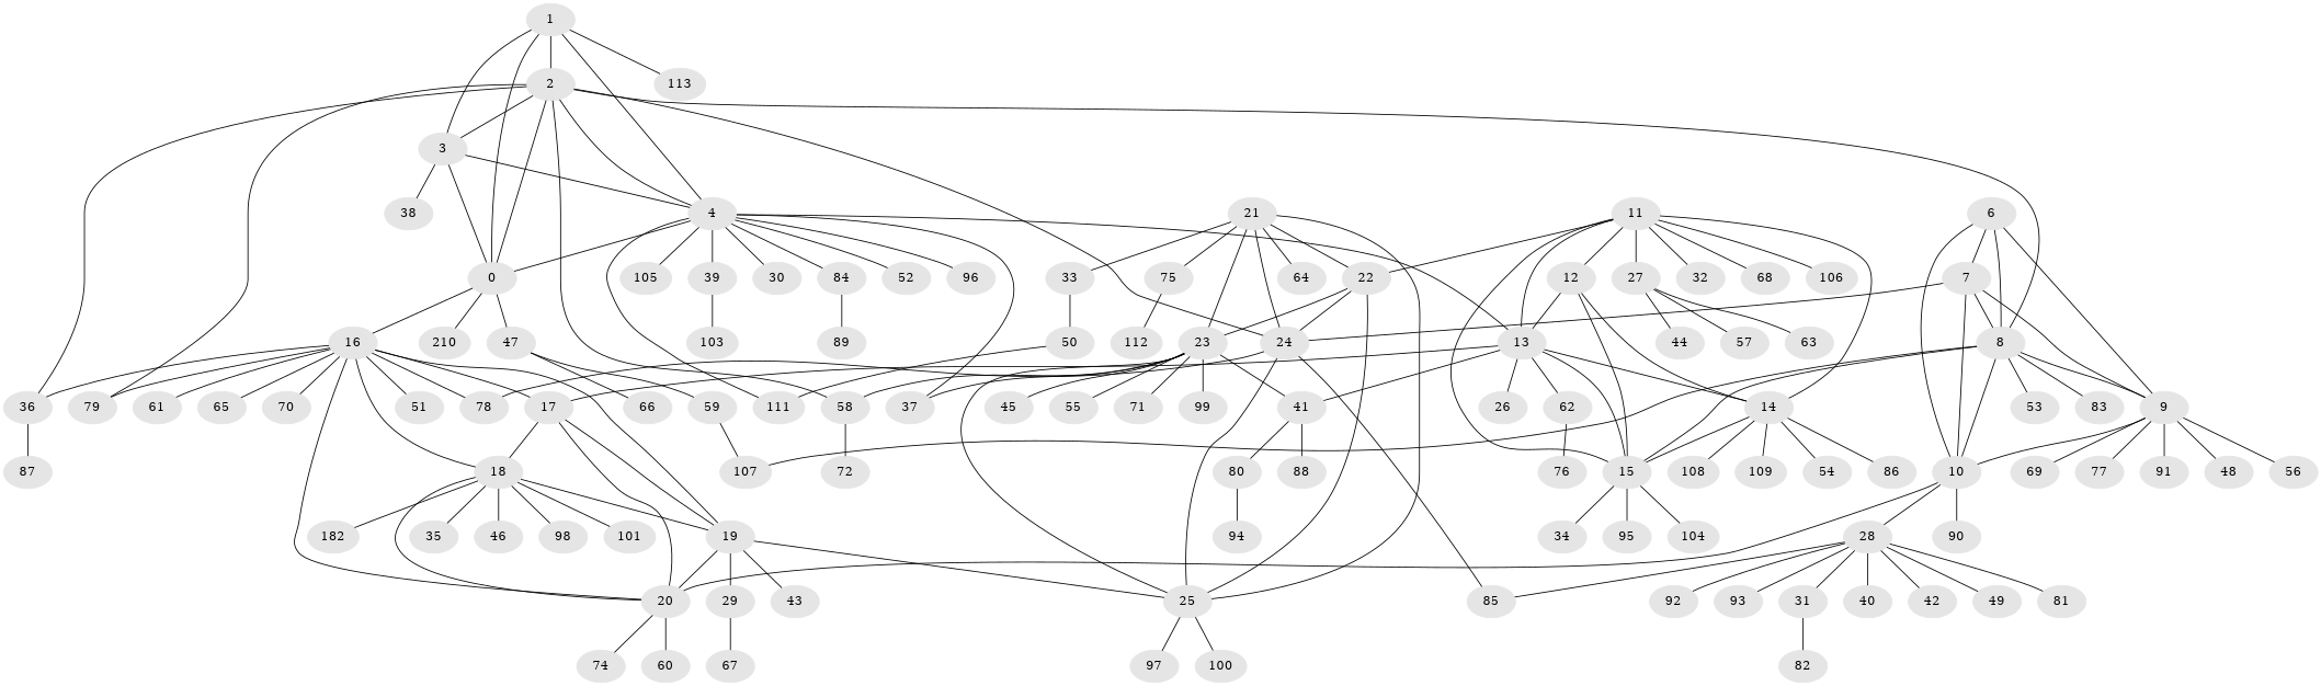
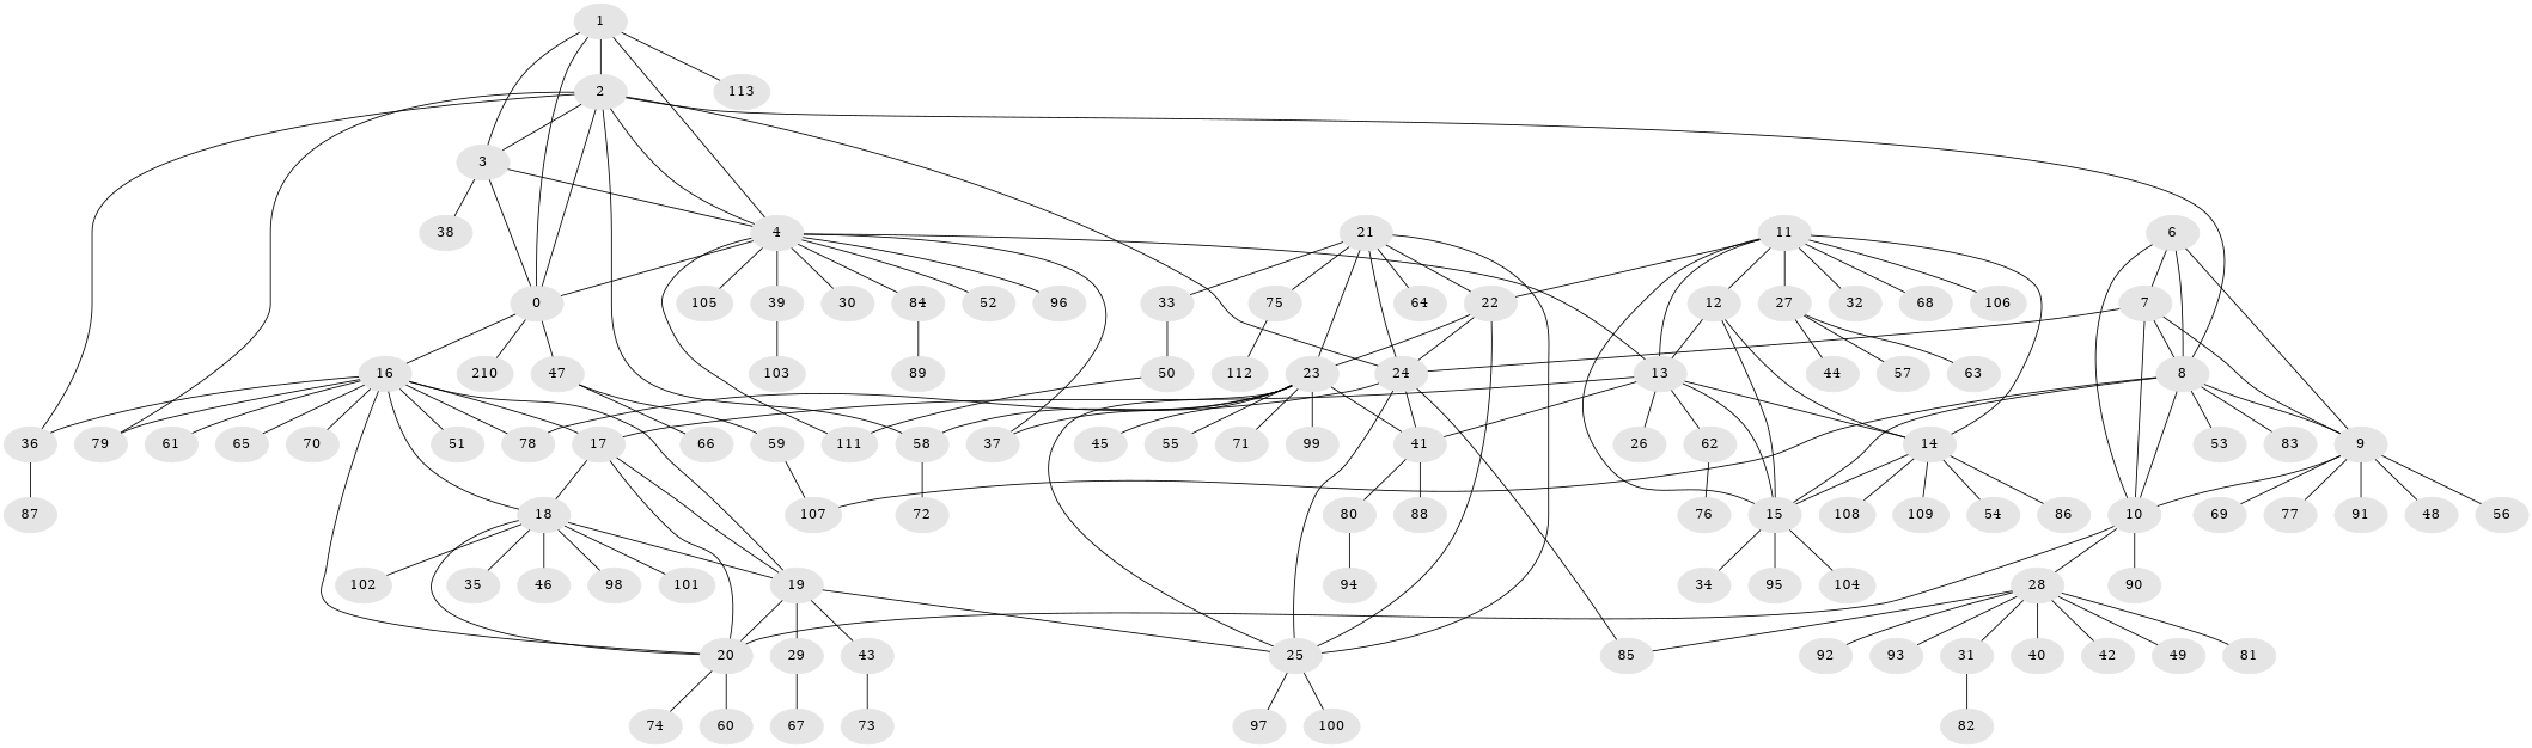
  graph {
    node [color=gray90 style=filled]
    1
    2
    3
    4
    n5 [label=0]
    113
    8
    24
    36
    58
    79
    38
    13
    30
    37
    39
    52
    84
    96
    105
    111
    16
    47
    n24 [label=210]
    9
    10
    15
    53
    83
    107
    41
    78
    25
    85
    87
    72
    14
    17
    26
    62
    103
    89
    20
    18
    19
    51
    61
    65
    70
    59
    66
    6
    7
    48
    56
    69
    77
    91
    28
    90
    34
    95
    104
    60
    74
    31
    40
    42
    49
    81
    92
    93
    11
    12
    22
    27
    32
    68
    106
    54
    86
    108
    109
    23
    44
    57
    63
    80
    88
    76
    35
    46
    98
    101
-   102 [label=182]
+   102
    29
    43
    97
    100
    67
+   73
    21
    33
    64
    75
    45
    55
    71
    99
    50
    112
    82
    94
    1 -- 2
    1 -- 3
    1 -- 4
    1 -- n5
    1 -- 113
    2 -- 3
    2 -- 4
    2 -- n5
    2 -- 8
    2 -- 24
    2 -- 36
    2 -- 58
    2 -- 79
    3 -- 4
    3 -- n5
    3 -- 38
    4 -- n5
    4 -- 13
    4 -- 30
    4 -- 37
    4 -- 39
    4 -- 52
    4 -- 84
    4 -- 96
    4 -- 105
    4 -- 111
    n5 -- 16
    n5 -- 47
    n5 -- n24
    8 -- 9
    8 -- 10
    8 -- 15
    8 -- 53
    8 -- 83
    8 -- 107
+   24 -- 41
    24 -- 78
    24 -- 25
    24 -- 85
    36 -- 87
    58 -- 72
    13 -- 15
    13 -- 41
    13 -- 14
    13 -- 17
    13 -- 26
    13 -- 62
    39 -- 103
    84 -- 89
    16 -- 36
    16 -- 79
    16 -- 78
    16 -- 17
    16 -- 20
    16 -- 18
    16 -- 19
    16 -- 51
    16 -- 61
    16 -- 65
    16 -- 70
    47 -- 59
    47 -- 66
    9 -- 10
    9 -- 48
    9 -- 56
    9 -- 69
    9 -- 77
    9 -- 91
    10 -- 20
    10 -- 28
    10 -- 90
    15 -- 34
    15 -- 95
    15 -- 104
    41 -- 80
    41 -- 88
    25 -- 97
    25 -- 100
    14 -- 15
    14 -- 54
    14 -- 86
    14 -- 108
    14 -- 109
    17 -- 20
    17 -- 18
    17 -- 19
    62 -- 76
    20 -- 60
    20 -- 74
    18 -- 20
    18 -- 19
    18 -- 35
    18 -- 46
    18 -- 98
    18 -- 101
    18 -- 102
    19 -- 25
    19 -- 20
    19 -- 29
    19 -- 43
    59 -- 107
    6 -- 8
    6 -- 9
    6 -- 10
    6 -- 7
    7 -- 8
    7 -- 24
    7 -- 9
    7 -- 10
    28 -- 85
    28 -- 31
    28 -- 40
    28 -- 42
    28 -- 49
    28 -- 81
    28 -- 92
    28 -- 93
    31 -- 82
    11 -- 13
    11 -- 15
    11 -- 14
    11 -- 12
    11 -- 22
    11 -- 27
    11 -- 32
    11 -- 68
    11 -- 106
    12 -- 13
    12 -- 15
    12 -- 14
    22 -- 24
    22 -- 25
    22 -- 23
    27 -- 44
    27 -- 57
    27 -- 63
    23 -- 58
    23 -- 37
    23 -- 41
    23 -- 25
    23 -- 45
    23 -- 55
    23 -- 71
    23 -- 99
    80 -- 94
    29 -- 67
+   43 -- 73
    21 -- 24
    21 -- 25
    21 -- 22
    21 -- 23
    21 -- 33
    21 -- 64
    21 -- 75
    33 -- 50
    75 -- 112
    50 -- 111
  }
